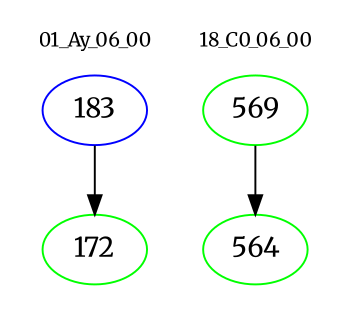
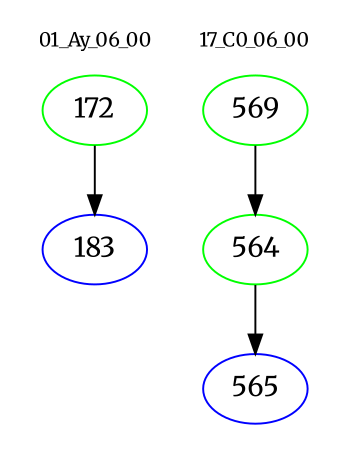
  digraph {
    fontname=Merriweather
    node [color=green fontname=Merriweather]
    edge [color=black fontname=Merriweather]
    n1 [label=172]
    n2 [color=blue label=183]
    n3 [label=564]
+   n4 [color=blue label=565]
    n5 [label=569]
    subgraph cluster_1 {
      color=white
      fontsize=10
      label="01_Ay_06_00"
      n1
      n2
    }
    subgraph cluster_2 {
      color=white
      fontsize=10
-     label="18_C0_06_00"
+     label="17_C0_06_00"
      n3
+     n4
      n5
    }
-   n2 -> n1
+   n1 -> n2
+   n3 -> n4
    n5 -> n3
  }
